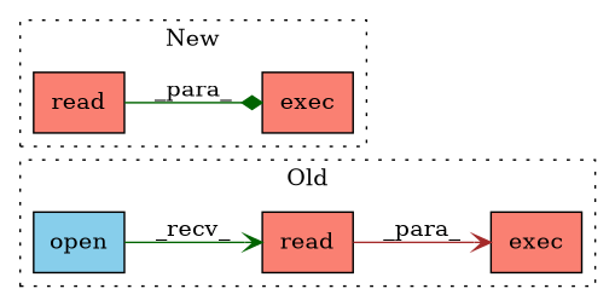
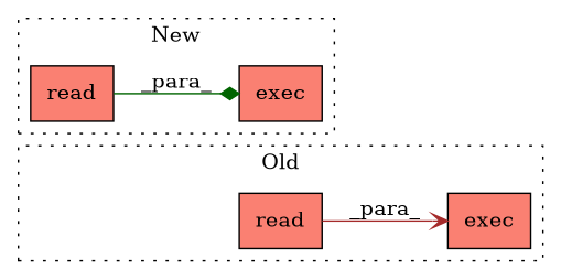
  digraph {
    rankdir=LR
    node [a=32 l="5,1" shape=box style=filled fillcolor=salmon]
    edge [color=darkgreen arrowhead=vee]
-   n1 [label=open s="153,188" fillcolor=skyblue]
    n2 [l=6 label=read s=190]
    n3 [label=exec s="148,196"]
    n4 [label=exec s="244,257"]
    n5 [l=6 label=read s=251]
    subgraph cluster_1 {
      label=Old
      style=dotted
-     n1
      n2
      n3
    }
    subgraph cluster_2 {
      label=New
      style=dotted
      n4
      n5
    }
-   n1 -> n2 [label=_recv_]
    n2 -> n3 [label=_para_ color=brown]
    n5 -> n4 [label=_para_ arrowhead=diamond]
  }
